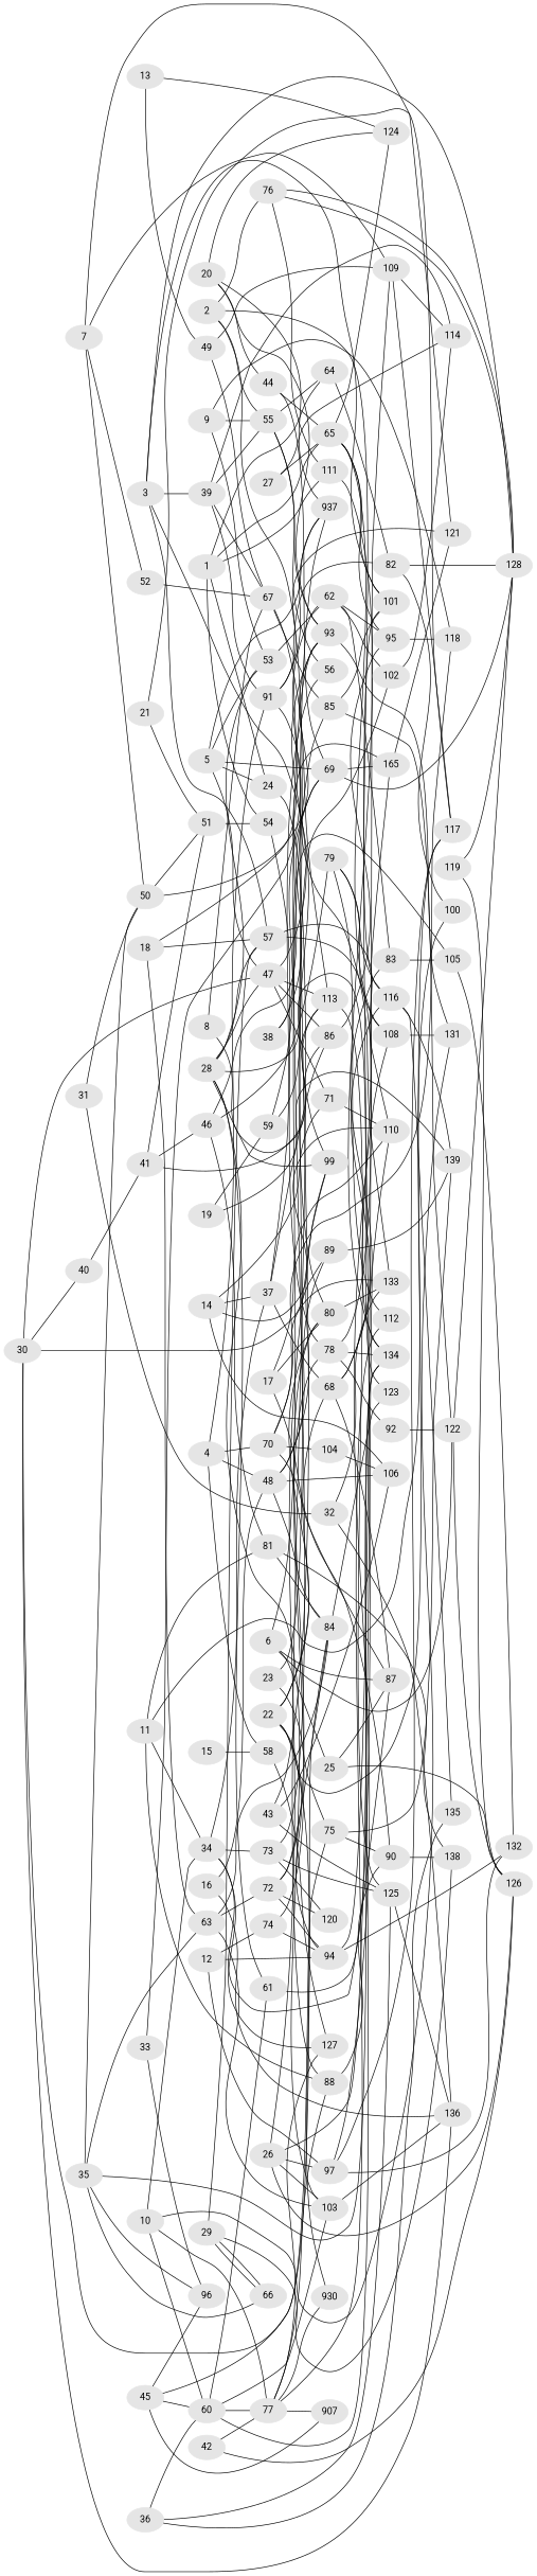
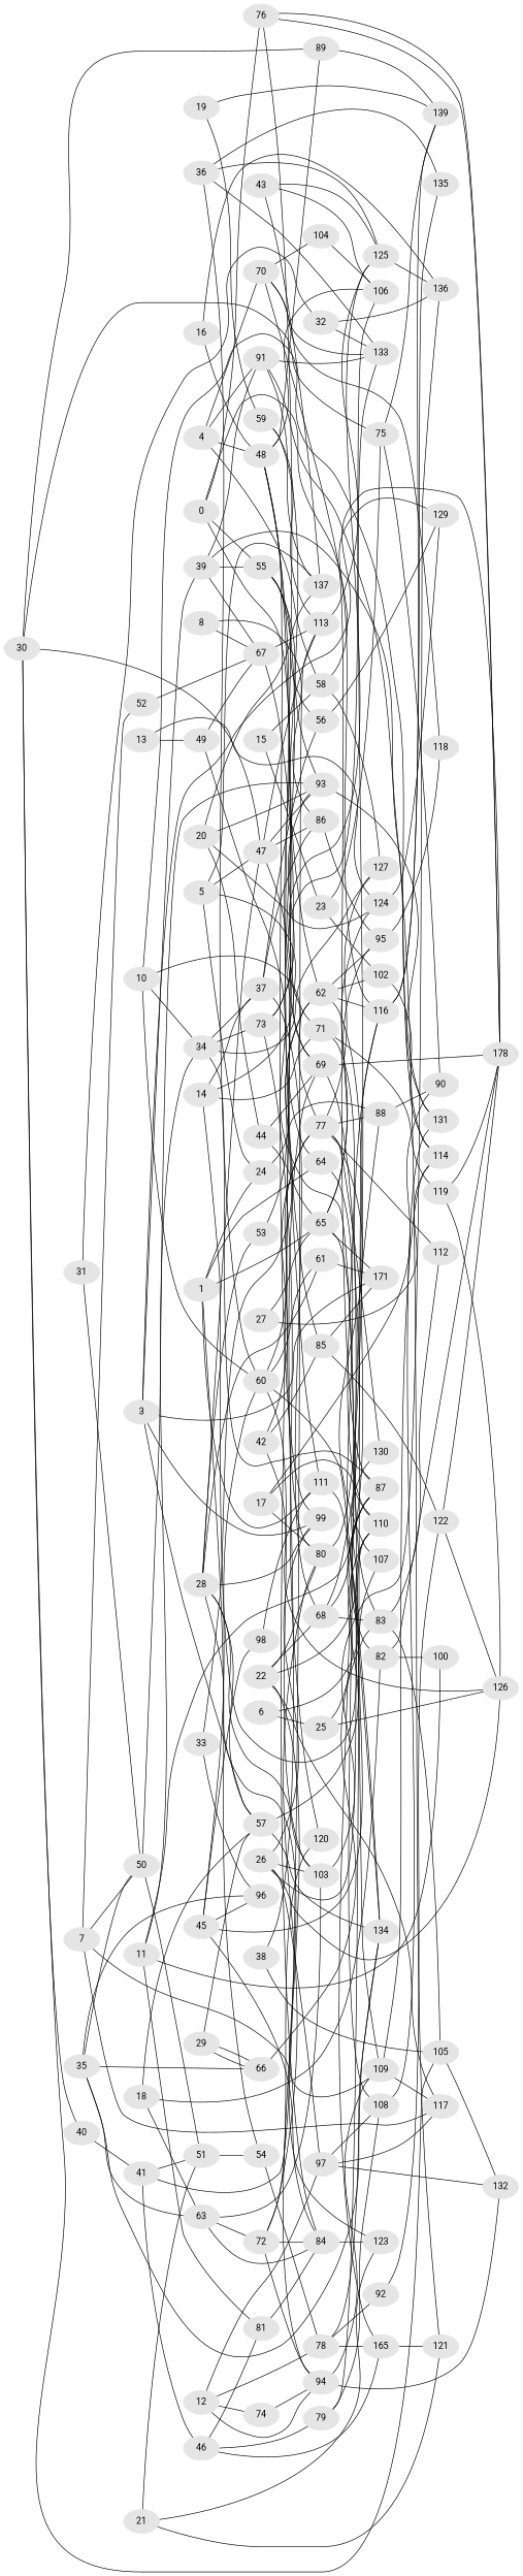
  graph {
    fontname=Roboto
    rankdir=LR
    node [color=gray90 fontname=Roboto style=filled]
    edge [fontname=Roboto]
    1
    24
    54
    64
    65
    111
    88
    78
    82
-   101
+   101 [label=171]
    124
    95
    108
    134
-   2
+   2 [label=0]
    55
    76
    80
    116
    93
    56
-   128
+   128 [label=178]
    133
    139
    135
    3
    39
    57
    99
    91
    67
    114
    110
    4
    58
    70
    48
    127
+   129
    87
    118
    104
-   137 [label=937]
+   137
    121
    5
    47
    53
    69
    86
    71
    113
    62
    n53 [label=165]
    6
    25
    85
    122
    126
    7
    50
    52
    109
    117
    51
    8
-   9
    10
    34
    60
    77
    131
    37
    73
    103
    61
-   130 [label=930]
-   107 [label=907]
+   130
+   107
    112
    11
    81
    100
-   138
    84
    90
    12
    74
    94
    97
    132
    13
    49
    14
    106
    68
    119
    15
    23
    75
    102
    16
    136
    89
    17
    18
    63
    72
    19
    59
    20
    44
    21
    123
    22
    83
    26
    27
    28
    29
    66
    30
    40
    105
    41
    31
    32
    33
    96
    125
    120
    35
    36
    38
    46
    79
    42
    43
    45
+   98
    92
    1 -- 24
    1 -- 54
    1 -- 64
    1 -- 65
    1 -- 111
    24 -- 88
    54 -- 78
    64 -- 82
    65 -- 101
    65 -- 124
    65 -- 95
    65 -- 108
    111 -- 134
    88 -- 90
    78 -- 134
    78 -- n53
    78 -- 92
    82 -- 128
    82 -- 100
+   124 -- 129
    95 -- 118
    108 -- 131
    2 -- 55
    2 -- 76
    2 -- 80
    2 -- 116
    55 -- 64
    55 -- 93
    55 -- 56
    76 -- 111
    76 -- 128
    76 -- 128
    80 -- 133
    116 -- 139
    116 -- 135
    93 -- 131
+   56 -- 129
    3 -- 101
    3 -- 128
    3 -- 39
    3 -- 57
    3 -- 99
    39 -- 55
    39 -- 91
    39 -- 67
    39 -- 114
    57 -- 134
    57 -- 110
    91 -- 133
    91 -- 137
    91 -- 121
    67 -- 113
    67 -- 85
    4 -- 91
    4 -- 58
    4 -- 70
    4 -- 48
    58 -- 127
+   58 -- 129
    70 -- 133
    70 -- 87
    70 -- 118
    70 -- 104
    48 -- 99
+   48 -- 62
    48 -- 84
    48 -- 106
    48 -- 89
    104 -- 106
    5 -- 24
    5 -- 137
    5 -- 47
-   5 -- 53
    5 -- 69
    47 -- 93
    47 -- 86
    47 -- 71
    47 -- 113
    53 -- 62
    69 -- 128
    69 -- n53
    86 -- 95
    71 -- 110
+   71 -- 119
    113 -- 125
    62 -- 95
+   62 -- 116
    62 -- 102
    62 -- 83
    n53 -- 121
    6 -- 87
    6 -- 25
-   6 -- 85
-   6 -- 122
+   42 -- 85
    25 -- 87
    25 -- 126
    85 -- 101
    85 -- 122
    122 -- 128
    122 -- 126
    7 -- 50
    7 -- 52
    7 -- 109
    7 -- 117
    50 -- 93
    50 -- 51
    52 -- 67
    109 -- 114
    109 -- 117
    51 -- 54
    8 -- 67
    8 -- 86
-   9 -- 55
-   9 -- 118
-   9 -- 53
    10 -- 34
    10 -- 60
    10 -- 77
    10 -- 131
    34 -- 127
    34 -- 87
    34 -- 37
    34 -- 73
    60 -- 134
    60 -- 77
    60 -- 103
    60 -- 61
    77 -- 88
    77 -- 127
    77 -- 130
    77 -- 107
    77 -- 112
    37 -- 56
    37 -- 86
    37 -- 68
    73 -- 93
    73 -- 125
    73 -- 120
    103 -- 136
    61 -- 101
    11 -- 88
    11 -- 34
    11 -- 81
    11 -- 100
-   81 -- 138
    81 -- 84
    84 -- 123
-   90 -- 138
    12 -- 74
    12 -- 94
    12 -- 97
-   74 -- 78
+   12 -- 78
    74 -- 94
    94 -- 109
    94 -- 132
    97 -- 108
    97 -- 117
    97 -- 132
    13 -- 124
    13 -- 49
    49 -- 67
    49 -- 109
    14 -- 110
    14 -- 71
    14 -- 37
    14 -- 106
    68 -- 116
    68 -- 87
    68 -- 83
    119 -- 128
    119 -- 126
    15 -- 58
+   15 -- 23
    23 -- 75
    23 -- 102
    75 -- 139
    75 -- 90
    102 -- 114
    16 -- 48
    16 -- 136
    89 -- 139
    17 -- 80
    17 -- 110
    17 -- 90
    18 -- 82
    18 -- 57
    18 -- 63
    63 -- 103
    63 -- 84
    63 -- 72
    72 -- 80
    72 -- 84
    72 -- 94
    72 -- 120
    19 -- 139
    19 -- 59
    59 -- 69
    59 -- 113
    20 -- 124
    20 -- 93
    20 -- 137
    20 -- 44
    44 -- 65
    44 -- 69
    21 -- 121
    21 -- 51
+   21 -- 123
    22 -- 80
    22 -- 117
    22 -- 130
    22 -- 94
    22 -- 68
-   79 -- 112
+   83 -- 112
    83 -- 105
    26 -- 99
    26 -- 110
    26 -- 126
    26 -- 103
    26 -- 97
    27 -- 65
    27 -- 114
    28 -- 57
    28 -- 99
    28 -- 47
    28 -- 53
    28 -- 103
    28 -- 61
    28 -- 123
    29 -- 57
-   29 -- 138
    29 -- 66
    29 -- 66
+   66 -- 83
    30 -- 47
    30 -- 75
    30 -- 89
    30 -- 40
-   30 -- 136
+   30 -- 105
    40 -- 41
    105 -- 132
    41 -- 113
    41 -- 51
    41 -- 46
    31 -- 50
    31 -- 32
    32 -- 133
    32 -- 136
    33 -- 62
    33 -- 96
    125 -- 136
    35 -- 134
    35 -- 50
    35 -- 63
    35 -- 66
    35 -- 96
+   36 -- 133
    36 -- 135
    36 -- 60
    36 -- 125
    38 -- 69
    38 -- 105
    46 -- n53
    46 -- 81
    46 -- 79
    79 -- 108
    79 -- 116
    42 -- 126
    42 -- 77
    43 -- 137
    43 -- 106
    43 -- 125
    45 -- 60
    45 -- 107
    45 -- 84
    45 -- 96
+   45 -- 98
+   98 -- 111
    92 -- 122
  }
